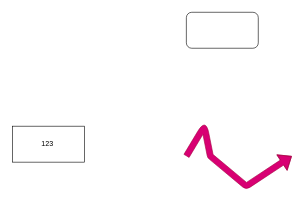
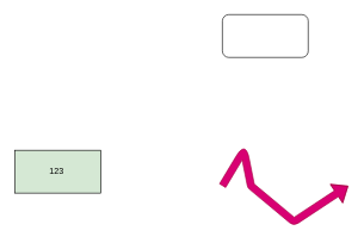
  <mxCell id="0" />
  <mxCell id="1" parent="0" />
  <mxCell id="2" value="" style="shape=flexArrow;endArrow=classic;html=1;fillColor=#d80073;strokeColor=#A50040;" edge="1" parent="1"><mxGeometry width="50" height="50" relative="1" as="geometry"><mxPoint x="310" y="260" as="sourcePoint" /><mxPoint x="485.833" y="260" as="targetPoint" /><Array as="points"><mxPoint x="340" y="210" /><mxPoint x="350" y="260" /><mxPoint x="410" y="310" /></Array></mxGeometry></mxCell>
  <mxCell id="3" value="" style="rounded=1;whiteSpace=wrap;html=1;" vertex="1" parent="1"><mxGeometry x="310" y="20" width="120" height="60" as="geometry" /></mxCell>
- <mxCell id="4" value="123&amp;nbsp;" style="rounded=0;whiteSpace=wrap;html=1;" vertex="1" parent="1"><mxGeometry x="20" y="210" width="120" height="60" as="geometry" /></mxCell>
+ <mxCell id="4" value="123&amp;nbsp;" style="rounded=0;whiteSpace=wrap;html=1;fillColor=#d5e8d4;" vertex="1" parent="1"><mxGeometry x="20" y="210" width="120" height="60" as="geometry" /></mxCell>
